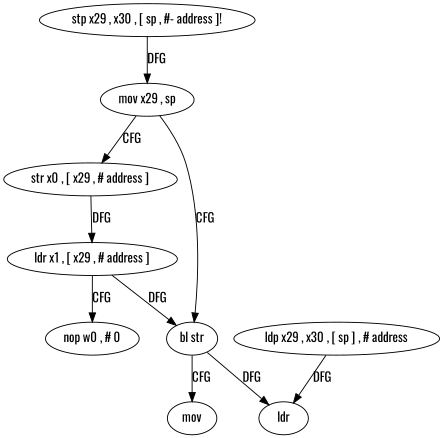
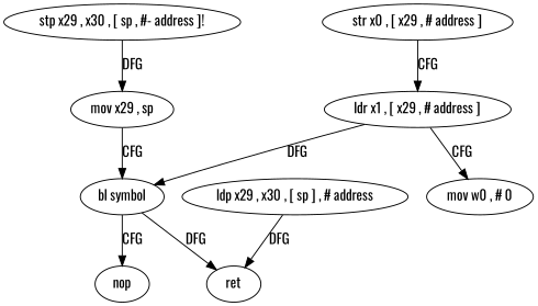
  digraph {
    fontname=Oswald
    node [fontname=Oswald]
    edge [fontname=Oswald]
    n1 [label="stp x29 , x30 , [ sp , #- address ]!"]
    n2 [label="mov x29 , sp"]
    n3 [label="str x0 , [ x29 , # address ]"]
-   n4 [label="bl str"]
+   n4 [label="bl symbol"]
    n5 [label="ldr x1 , [ x29 , # address ]"]
-   n6 [label="nop w0 , # 0"]
-   n7 [label=mov]
-   n8 [label=ldr]
+   n6 [label="mov w0 , # 0"]
+   n7 [label=nop]
+   n8 [label=ret]
    n9 [label="ldp x29 , x30 , [ sp ] , # address"]
    n1 -> n2 [label=DFG]
-   n2 -> n3 [label=CFG]
    n2 -> n4 [label=CFG]
-   n3 -> n5 [label=DFG]
+   n3 -> n5 [label=CFG]
    n4 -> n7 [label=CFG]
    n4 -> n8 [label=DFG]
    n5 -> n4 [label=DFG]
    n5 -> n6 [label=CFG]
    n9 -> n8 [label=DFG]
  }
